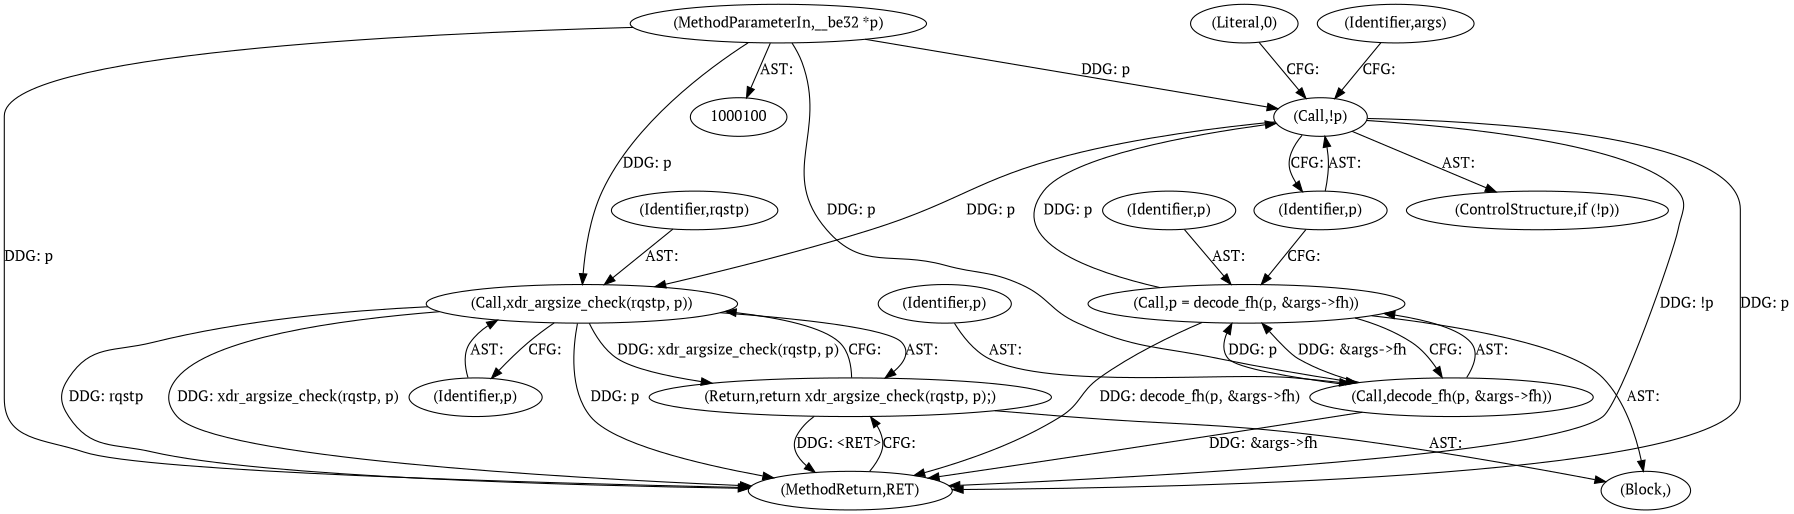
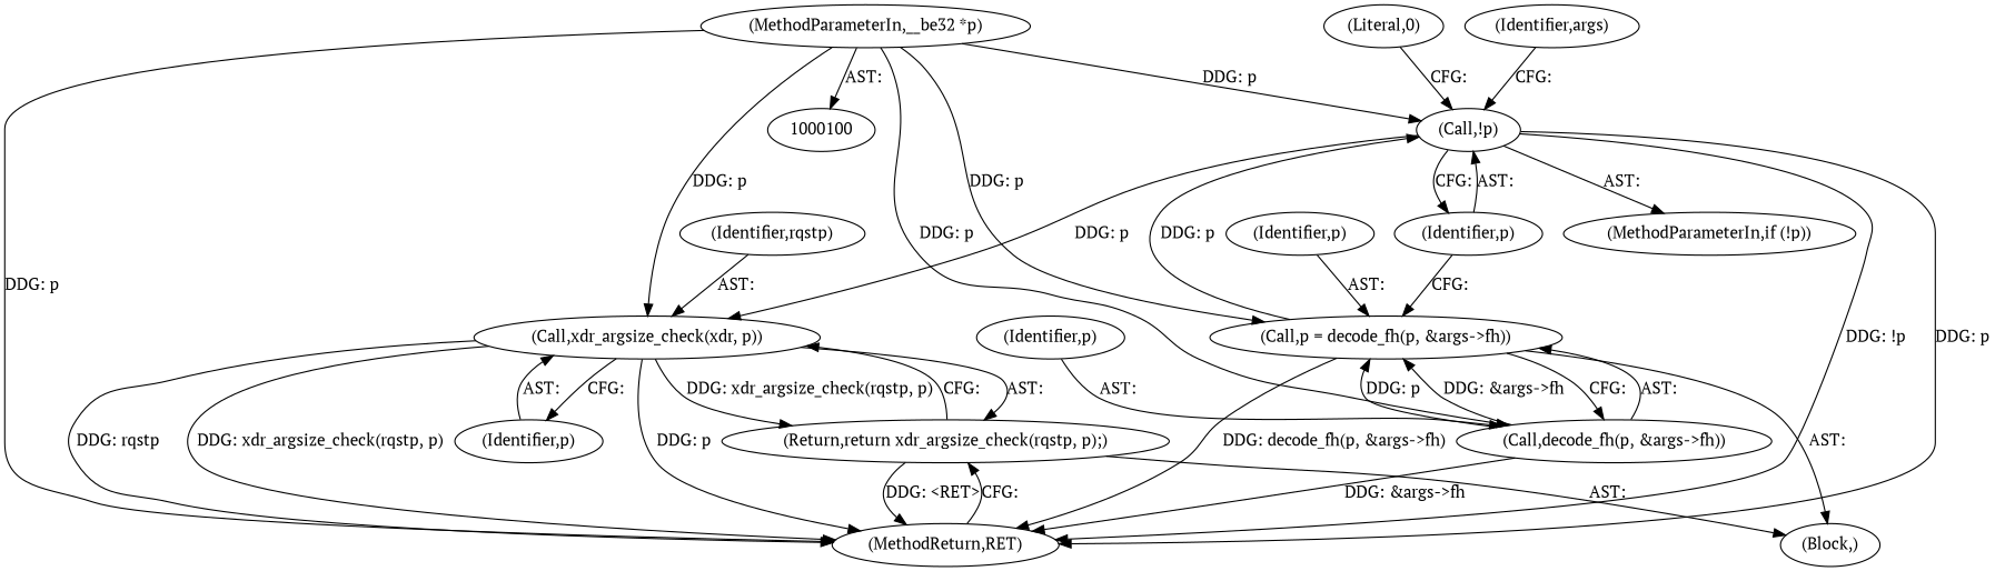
  digraph {
    fontname="PT Serif"
    node [fontname="PT Serif"]
    edge [fontname="PT Serif"]
-   n1 [label="(Call,xdr_argsize_check(rqstp, p))"]
+   n1 [label="(Call,xdr_argsize_check(xdr, p))"]
    n2 [label="(Return,return xdr_argsize_check(rqstp, p);)"]
    n3 [label="(Identifier,p)"]
    n4 [label="(MethodReturn,RET)"]
    n5 [label="(Block,)"]
    n6 [label="(Call,!p)"]
-   n7 [label="(ControlStructure,if (!p))"]
+   n7 [label="(MethodParameterIn,if (!p))"]
    n8 [label="(Identifier,p)"]
    n9 [label="(Call,p = decode_fh(p, &args->fh))"]
    n10 [label="(Call,decode_fh(p, &args->fh))"]
    n11 [label="(MethodParameterIn,__be32 *p)"]
    1000100
    n13 [label="(Identifier,p)"]
    n14 [label="(Literal,0)"]
    n15 [label="(Identifier,rqstp)"]
    n16 [label="(Identifier,args)"]
    n17 [label="(Identifier,p)"]
    n1 -> n2 [label="AST: "]
    n1 -> n2 [label="DDG: xdr_argsize_check(rqstp, p)"]
    n1 -> n3 [label="CFG: "]
    n1 -> n4 [label="DDG: rqstp"]
    n1 -> n4 [label="DDG: xdr_argsize_check(rqstp, p)"]
    n1 -> n4 [label="DDG: p"]
    n2 -> n1 [label="CFG: "]
    n2 -> n4 [label="DDG: <RET>"]
    n2 -> n5 [label="AST: "]
    n3 -> n1 [label="AST: "]
    n4 -> n2 [label="CFG: "]
    n6 -> n1 [label="DDG: p"]
    n6 -> n4 [label="DDG: !p"]
    n6 -> n4 [label="DDG: p"]
    n6 -> n7 [label="AST: "]
    n6 -> n8 [label="CFG: "]
    n8 -> n6 [label="AST: "]
    n8 -> n9 [label="CFG: "]
    n9 -> n4 [label="DDG: decode_fh(p, &args->fh)"]
    n9 -> n5 [label="AST: "]
    n9 -> n6 [label="DDG: p"]
    n9 -> n10 [label="CFG: "]
    n10 -> n4 [label="DDG: &args->fh"]
    n10 -> n9 [label="AST: "]
    n10 -> n9 [label="DDG: p"]
    n10 -> n9 [label="DDG: &args->fh"]
    n11 -> n1 [label="DDG: p"]
    n11 -> n4 [label="DDG: p"]
    n11 -> n6 [label="DDG: p"]
+   n11 -> n9 [label="DDG: p"]
    n11 -> n10 [label="DDG: p"]
    n11 -> 1000100 [label="AST: "]
    n13 -> n9 [label="AST: "]
    n14 -> n6 [label="CFG: "]
    n15 -> n1 [label="AST: "]
    n16 -> n6 [label="CFG: "]
    n17 -> n10 [label="AST: "]
  }
